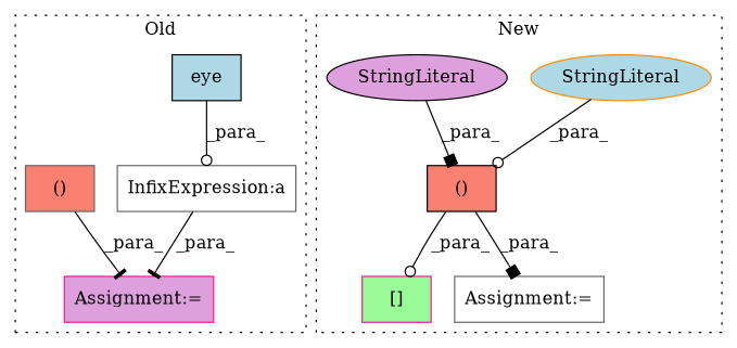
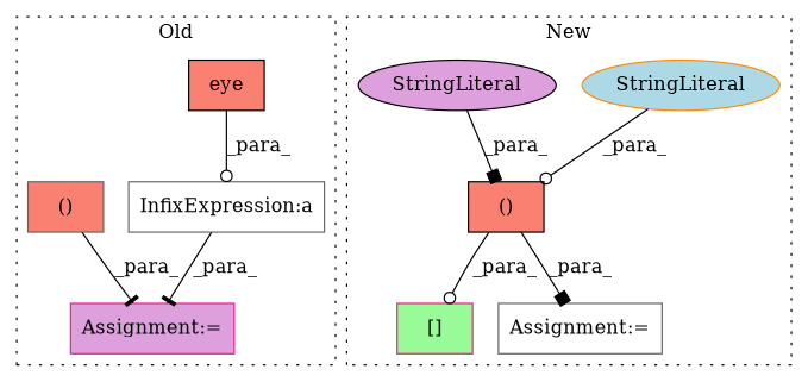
  digraph {
    node [a=7 s=1792 shape=box style=filled fillcolor=lightblue color=black]
    edge [arrowhead=odot]
-   n1 [a=32 l="4,1" label=eye s="1311,1316"]
+   n1 [a=32 l="4,1" label=eye s="1311,1316" fillcolor=salmon]
    n2 [a=27 l=3 label="InfixExpression:a" s=1317 fillcolor=white color=gray40]
    n3 [l=2 label="Assignment:=" s=1302 fillcolor=plum color=deeppink]
    n4 [a=106 l=39 label="()" s=1103 fillcolor=salmon color=gray40]
    n5 [a=2 l="7,2" label="[]" s="1785,1838" fillcolor=palegreen color=deeppink]
    n6 [a=106 l=46 label="()" fillcolor=salmon]
    n7 [a=45 l=16 label=StringLiteral s=1822 shape=ellipse color=darkorange]
    n8 [a=45 l=17 label=StringLiteral shape=ellipse fillcolor=plum]
    n9 [l=1 label="Assignment:=" s=1760 fillcolor=white color=gray40]
    subgraph cluster_1 {
      label=Old
      style=dotted
      n1
      n2
      n3
      n4
    }
    subgraph cluster_2 {
      label=New
      style=dotted
      n5
      n6
      n7
      n8
      n9
    }
    n1 -> n2 [label=_para_]
    n2 -> n3 [label=_para_ arrowhead=tee]
    n4 -> n3 [label=_para_ arrowhead=tee]
    n6 -> n5 [label=_para_]
    n6 -> n9 [label=_para_ arrowhead=box]
    n7 -> n6 [label=_para_]
    n8 -> n6 [label=_para_ arrowhead=box]
  }
